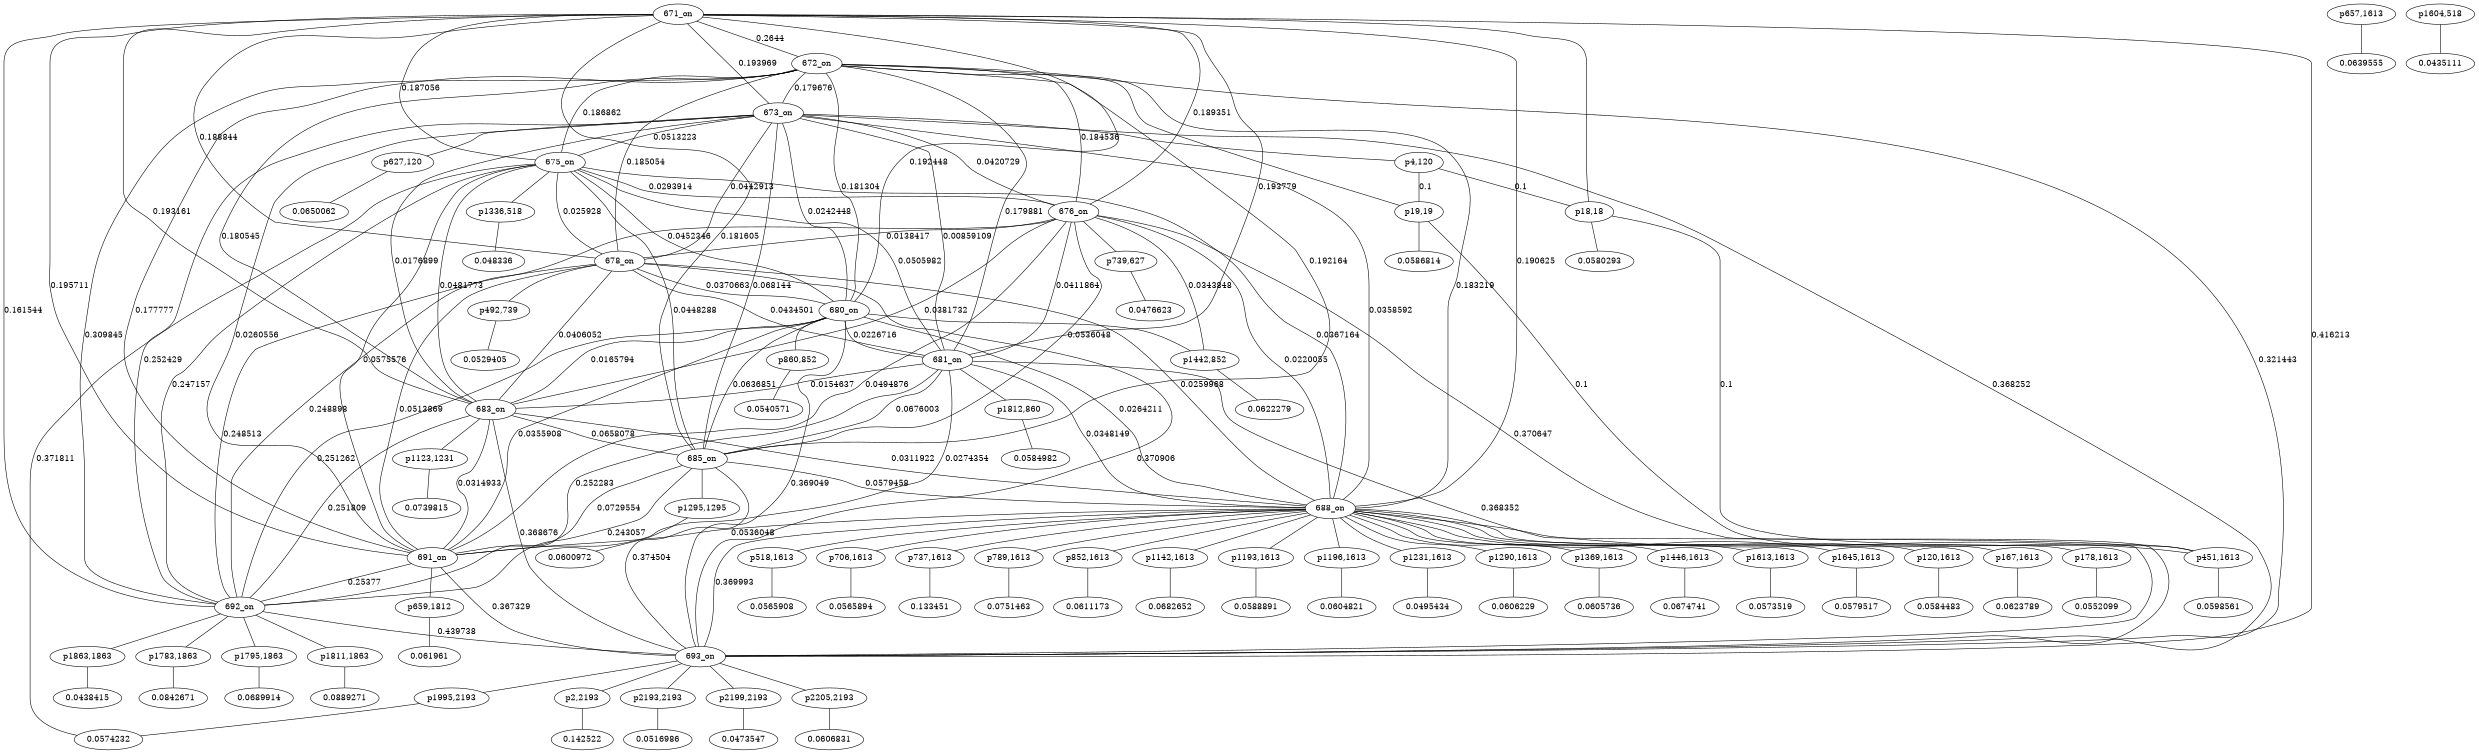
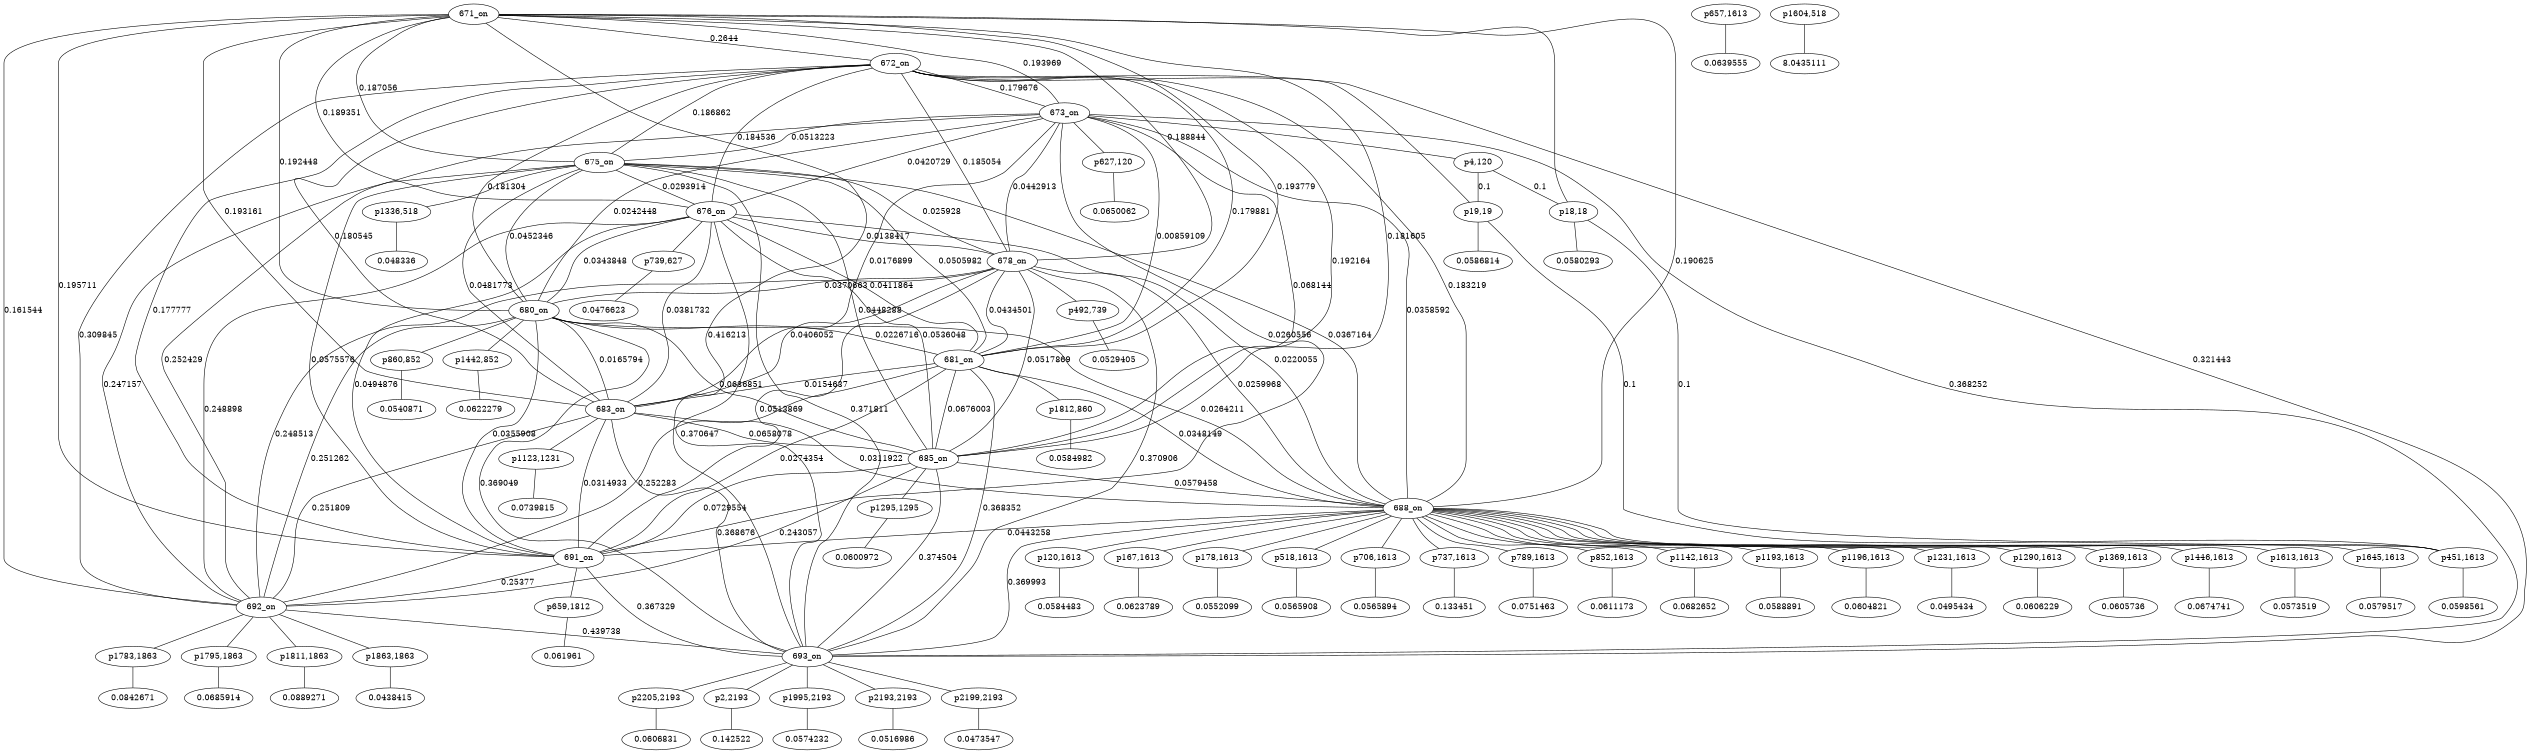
  graph {
    n1 [label=0.142522]
    "p2,2193"
    "p4,120"
    "p18,18"
    "p19,19"
    n6 [label=0.0580293]
    "p451,1613"
    n8 [label=0.0586814]
    n9 [label=0.0598561]
    n10 [label=0.0584483]
    "p120,1613"
    n12 [label=0.0623789]
    "p167,1613"
    n14 [label=0.0552099]
    "p178,1613"
    n16 [label=0.0529405]
    "p492,739"
    n18 [label=0.0565908]
    "p518,1613"
    n20 [label=0.0650062]
    "p627,120"
    n22 [label=0.0639555]
    "p657,1613"
    n24 [label=0.061961]
    "p659,1812"
    n26 [label=0.0565894]
    "p706,1613"
    n28 [label=0.133451]
    "p737,1613"
    n30 [label=0.0476623]
    "p739,627"
    n32 [label=0.0751463]
    "p789,1613"
    n34 [label=0.0611173]
    "p852,1613"
-   n36 [label=0.0540571]
+   n36 [label=0.0540871]
    "p860,852"
    n38 [label=0.0739815]
    "p1123,1231"
    n40 [label=0.0682652]
    "p1142,1613"
    n42 [label=0.0588891]
    "p1193,1613"
    n44 [label=0.0604821]
    "p1196,1613"
    n46 [label=0.0495434]
    "p1231,1613"
    n48 [label=0.0606229]
    "p1290,1613"
    n50 [label=0.0600972]
    "p1295,1295"
    n52 [label=0.048336]
    "p1336,518"
    n54 [label=0.0605736]
    "p1369,1613"
    n56 [label=0.0622279]
    "p1442,852"
    n58 [label=0.0674741]
    "p1446,1613"
-   n60 [label=0.0435111]
+   n60 [label=8.0435111]
    "p1604,518"
    n62 [label=0.0573519]
    "p1613,1613"
    n64 [label=0.0579517]
    "p1645,1613"
    n66 [label=0.0842671]
    "p1783,1863"
-   n68 [label=0.0689914]
+   n68 [label=0.0685914]
    "p1795,1863"
    n70 [label=0.0889271]
    "p1811,1863"
    n72 [label=0.0584982]
    "p1812,860"
    n74 [label=0.0438415]
    "p1863,1863"
    n76 [label=0.0574232]
    "p1995,2193"
    n78 [label=0.0516986]
    "p2193,2193"
    n80 [label=0.0473547]
    "p2199,2193"
    n82 [label=0.0606831]
    "p2205,2193"
    "671_on"
    "672_on"
    "673_on"
    "675_on"
    "676_on"
    "678_on"
    "680_on"
    "681_on"
    "683_on"
    "685_on"
    "688_on"
    "691_on"
    "692_on"
    "693_on"
    "p2,2193" -- n1
    "p4,120" -- "p18,18" [label=0.1]
    "p4,120" -- "p19,19" [label=0.1]
    "p18,18" -- n6
    "p18,18" -- "p451,1613" [label=0.1]
    "p19,19" -- "p451,1613" [label=0.1]
    "p19,19" -- n8
    "p451,1613" -- n9
    "p120,1613" -- n10
    "p167,1613" -- n12
    "p178,1613" -- n14
    "p492,739" -- n16
    "p518,1613" -- n18
    "p627,120" -- n20
    "p657,1613" -- n22
    "p659,1812" -- n24
    "p706,1613" -- n26
    "p737,1613" -- n28
    "p739,627" -- n30
    "p789,1613" -- n32
    "p852,1613" -- n34
    "p860,852" -- n36
    "p1123,1231" -- n38
    "p1142,1613" -- n40
    "p1193,1613" -- n42
    "p1196,1613" -- n44
    "p1231,1613" -- n46
    "p1290,1613" -- n48
    "p1295,1295" -- n50
    "p1336,518" -- n52
    "p1369,1613" -- n54
    "p1442,852" -- n56
    "p1446,1613" -- n58
    "p1604,518" -- n60
    "p1613,1613" -- n62
    "p1645,1613" -- n64
    "p1783,1863" -- n66
    "p1795,1863" -- n68
    "p1811,1863" -- n70
    "p1812,860" -- n72
    "p1863,1863" -- n74
    "p1995,2193" -- n76
    "p2193,2193" -- n78
    "p2199,2193" -- n80
    "p2205,2193" -- n82
    "671_on" -- "p18,18"
    "671_on" -- "672_on" [label=0.2644]
    "671_on" -- "673_on" [label=0.193969]
    "671_on" -- "675_on" [label=0.187056]
    "671_on" -- "676_on" [label=0.189351]
    "671_on" -- "678_on" [label=0.188844]
    "671_on" -- "680_on" [label=0.192448]
    "671_on" -- "681_on" [label=0.193779]
    "671_on" -- "683_on" [label=0.193161]
    "671_on" -- "685_on" [label=0.181605]
    "671_on" -- "688_on" [label=0.190625]
    "671_on" -- "691_on" [label=0.195711]
    "671_on" -- "692_on" [label=0.161544]
    "671_on" -- "693_on" [label=0.416213]
    "672_on" -- "p19,19"
    "672_on" -- "673_on" [label=0.179676]
    "672_on" -- "675_on" [label=0.186862]
    "672_on" -- "676_on" [label=0.184536]
    "672_on" -- "678_on" [label=0.185054]
    "672_on" -- "680_on" [label=0.181304]
    "672_on" -- "681_on" [label=0.179881]
    "672_on" -- "683_on" [label=0.180545]
    "672_on" -- "685_on" [label=0.192164]
    "672_on" -- "688_on" [label=0.183219]
    "672_on" -- "691_on" [label=0.177777]
    "672_on" -- "692_on" [label=0.309845]
    "672_on" -- "693_on" [label=0.321443]
    "673_on" -- "p4,120"
    "673_on" -- "p627,120"
    "673_on" -- "675_on" [label=0.0513223]
    "673_on" -- "676_on" [label=0.0420729]
    "673_on" -- "678_on" [label=0.0442913]
    "673_on" -- "680_on" [label=0.0242448]
    "673_on" -- "681_on" [label=0.00859109]
    "673_on" -- "683_on" [label=0.0176899]
    "673_on" -- "685_on" [label=0.068144]
    "673_on" -- "688_on" [label=0.0358592]
    "673_on" -- "691_on" [label=0.0260556]
    "673_on" -- "692_on" [label=0.252429]
    "673_on" -- "693_on" [label=0.368252]
    "675_on" -- "p1336,518"
    "675_on" -- "676_on" [label=0.0293914]
    "675_on" -- "678_on" [label=0.025928]
    "675_on" -- "680_on" [label=0.0452346]
    "675_on" -- "681_on" [label=0.0505982]
    "675_on" -- "683_on" [label=0.0481773]
    "675_on" -- "685_on" [label=0.0448288]
    "675_on" -- "688_on" [label=0.0367164]
    "675_on" -- "691_on" [label=0.0575576]
    "675_on" -- "692_on" [label=0.247157]
-   "675_on" -- n76 [label=0.371811]
+   "675_on" -- "693_on" [label=0.371811]
    "676_on" -- "p739,627"
    "676_on" -- "678_on" [label=0.0138417]
-   "676_on" -- "p1442,852" [label=0.0343848]
+   "676_on" -- "680_on" [label=0.0343848]
    "676_on" -- "681_on" [label=0.0411864]
    "676_on" -- "683_on" [label=0.0381732]
    "676_on" -- "685_on" [label=0.0536048]
    "676_on" -- "688_on" [label=0.0220055]
    "676_on" -- "691_on" [label=0.0494876]
    "676_on" -- "692_on" [label=0.248898]
    "676_on" -- "693_on" [label=0.370647]
    "678_on" -- "p492,739"
    "678_on" -- "680_on" [label=0.0370663]
    "678_on" -- "681_on" [label=0.0434501]
    "678_on" -- "683_on" [label=0.0406052]
+   "678_on" -- "685_on" [label=0.0517869]
    "678_on" -- "688_on" [label=0.0259968]
    "678_on" -- "691_on" [label=0.0513869]
    "678_on" -- "692_on" [label=0.248513]
    "678_on" -- "693_on" [label=0.370906]
    "680_on" -- "p860,852"
    "680_on" -- "p1442,852"
    "680_on" -- "681_on" [label=0.0226716]
    "680_on" -- "683_on" [label=0.0165794]
    "680_on" -- "685_on" [label=0.0636851]
    "680_on" -- "688_on" [label=0.0264211]
    "680_on" -- "691_on" [label=0.0355908]
    "680_on" -- "692_on" [label=0.251262]
    "680_on" -- "693_on" [label=0.369049]
    "681_on" -- "p1812,860"
    "681_on" -- "683_on" [label=0.0154637]
    "681_on" -- "685_on" [label=0.0676003]
    "681_on" -- "688_on" [label=0.0348149]
    "681_on" -- "691_on" [label=0.0274354]
    "681_on" -- "692_on" [label=0.252283]
    "681_on" -- "693_on" [label=0.368352]
    "683_on" -- "p1123,1231"
    "683_on" -- "685_on" [label=0.0658078]
    "683_on" -- "688_on" [label=0.0311922]
    "683_on" -- "691_on" [label=0.0314933]
    "683_on" -- "692_on" [label=0.251809]
    "683_on" -- "693_on" [label=0.368676]
    "685_on" -- "p1295,1295"
    "685_on" -- "688_on" [label=0.0579458]
    "685_on" -- "691_on" [label=0.0729554]
    "685_on" -- "692_on" [label=0.243057]
    "685_on" -- "693_on" [label=0.374504]
    "688_on" -- "p451,1613"
    "688_on" -- "p120,1613"
    "688_on" -- "p167,1613"
    "688_on" -- "p178,1613"
    "688_on" -- "p518,1613"
    "688_on" -- "p706,1613"
    "688_on" -- "p737,1613"
    "688_on" -- "p789,1613"
    "688_on" -- "p852,1613"
    "688_on" -- "p1142,1613"
    "688_on" -- "p1193,1613"
    "688_on" -- "p1196,1613"
    "688_on" -- "p1231,1613"
    "688_on" -- "p1290,1613"
    "688_on" -- "p1369,1613"
    "688_on" -- "p1446,1613"
    "688_on" -- "p1613,1613"
    "688_on" -- "p1645,1613"
-   "688_on" -- "691_on" [label=0.0536048]
+   "688_on" -- "691_on" [label=0.0443258]
    "688_on" -- "693_on" [label=0.369993]
    "691_on" -- "p659,1812"
    "691_on" -- "692_on" [label=0.25377]
    "691_on" -- "693_on" [label=0.367329]
    "692_on" -- "p1783,1863"
    "692_on" -- "p1795,1863"
    "692_on" -- "p1811,1863"
    "692_on" -- "p1863,1863"
    "692_on" -- "693_on" [label=0.439738]
    "693_on" -- "p2,2193"
    "693_on" -- "p1995,2193"
    "693_on" -- "p2193,2193"
    "693_on" -- "p2199,2193"
    "693_on" -- "p2205,2193"
  }
